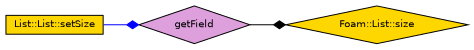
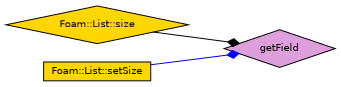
  digraph {
    rankdir=LR
    node [color=black fillcolor=gold fontname=Helvetica fontsize=10 shape=diamond style=filled]
    edge [arrowhead=diamond fontname=Helvetica fontsize=10 labelfontname=Helvetica labelfontsize=10 style=solid]
    n1 [fillcolor=plum fontcolor=black height=0.2 label=getField width=0.4]
    n2 [height=0.2 label="Foam::List::size" width=0.4]
-   n3 [height=0.2 label="List::List::setSize" shape=box width=0.4]
-   n1 -> n2 [color=black]
+   n3 [height=0.2 label="Foam::List::setSize" shape=box width=0.4]
+   n2 -> n1 [color=black]
    n3 -> n1 [color=blue]
  }
